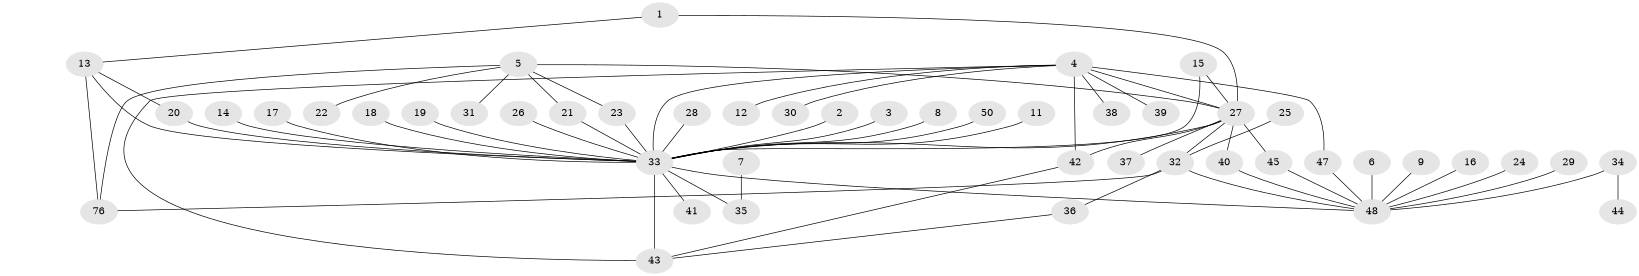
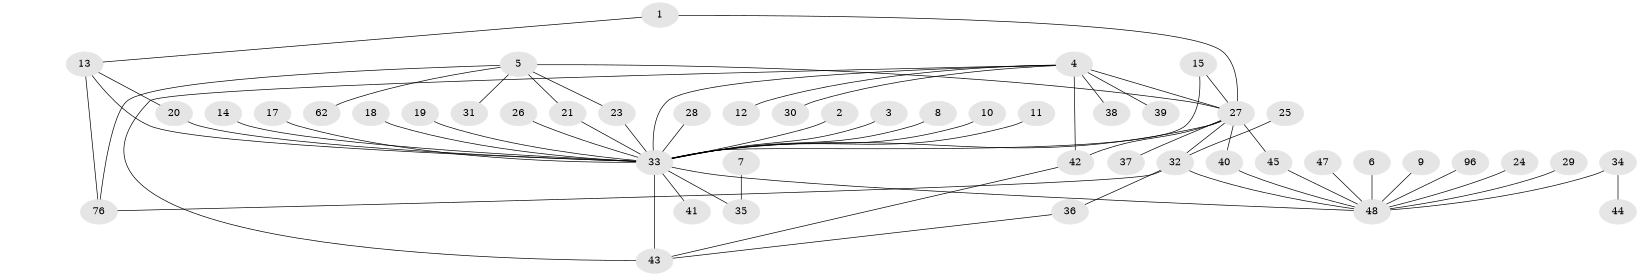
  graph {
    node [color=gray90 style=filled]
    edge [weight=1.0]
    1
    13
    27
    33
    n5 [label=76]
    20
    42
    32
    37
    40
    45
    2
    43
    48
    35
    41
    3
    4
    12
    30
    38
    39
    47
    5
    21
-   22
+   22 [label=62]
    31
    23
    6
    7
    8
    9
-   10 [label=50]
+   10
    11
    14
    15
-   16
+   16 [label=96]
    17
    18
    19
    24
    25
    36
    26
    28
    29
    34
    44
    1 -- 13
    1 -- 27
    13 -- 33 [weight=2.0]
    13 -- n5
    13 -- 20
    27 -- 33
    27 -- 42 [weight=2.0]
    27 -- 32
    27 -- 37
    27 -- 40
    27 -- 45
    33 -- 43 [weight=3.0]
    33 -- 48
    33 -- 35
    33 -- 41
    20 -- 33
    42 -- 43
    32 -- n5
    32 -- 48
    32 -- 36
    40 -- 48
    45 -- 48
    2 -- 33
    3 -- 33
    4 -- 27
    4 -- 33
    4 -- 42
    4 -- 43
    4 -- 12
    4 -- 30
    4 -- 38
    4 -- 39
-   4 -- 47
    47 -- 48
    5 -- 27
    5 -- n5
    5 -- 21
    5 -- 22
    5 -- 31
    5 -- 23
    21 -- 33
    23 -- 33
    6 -- 48
    7 -- 35
    8 -- 33
    9 -- 48
    10 -- 33
    11 -- 33
    14 -- 33
    15 -- 27
    15 -- 33
    16 -- 48
    17 -- 33
    18 -- 33
    19 -- 33
    24 -- 48
    25 -- 32
    36 -- 43
    26 -- 33
    28 -- 33
    29 -- 48
    34 -- 48
    34 -- 44
  }
